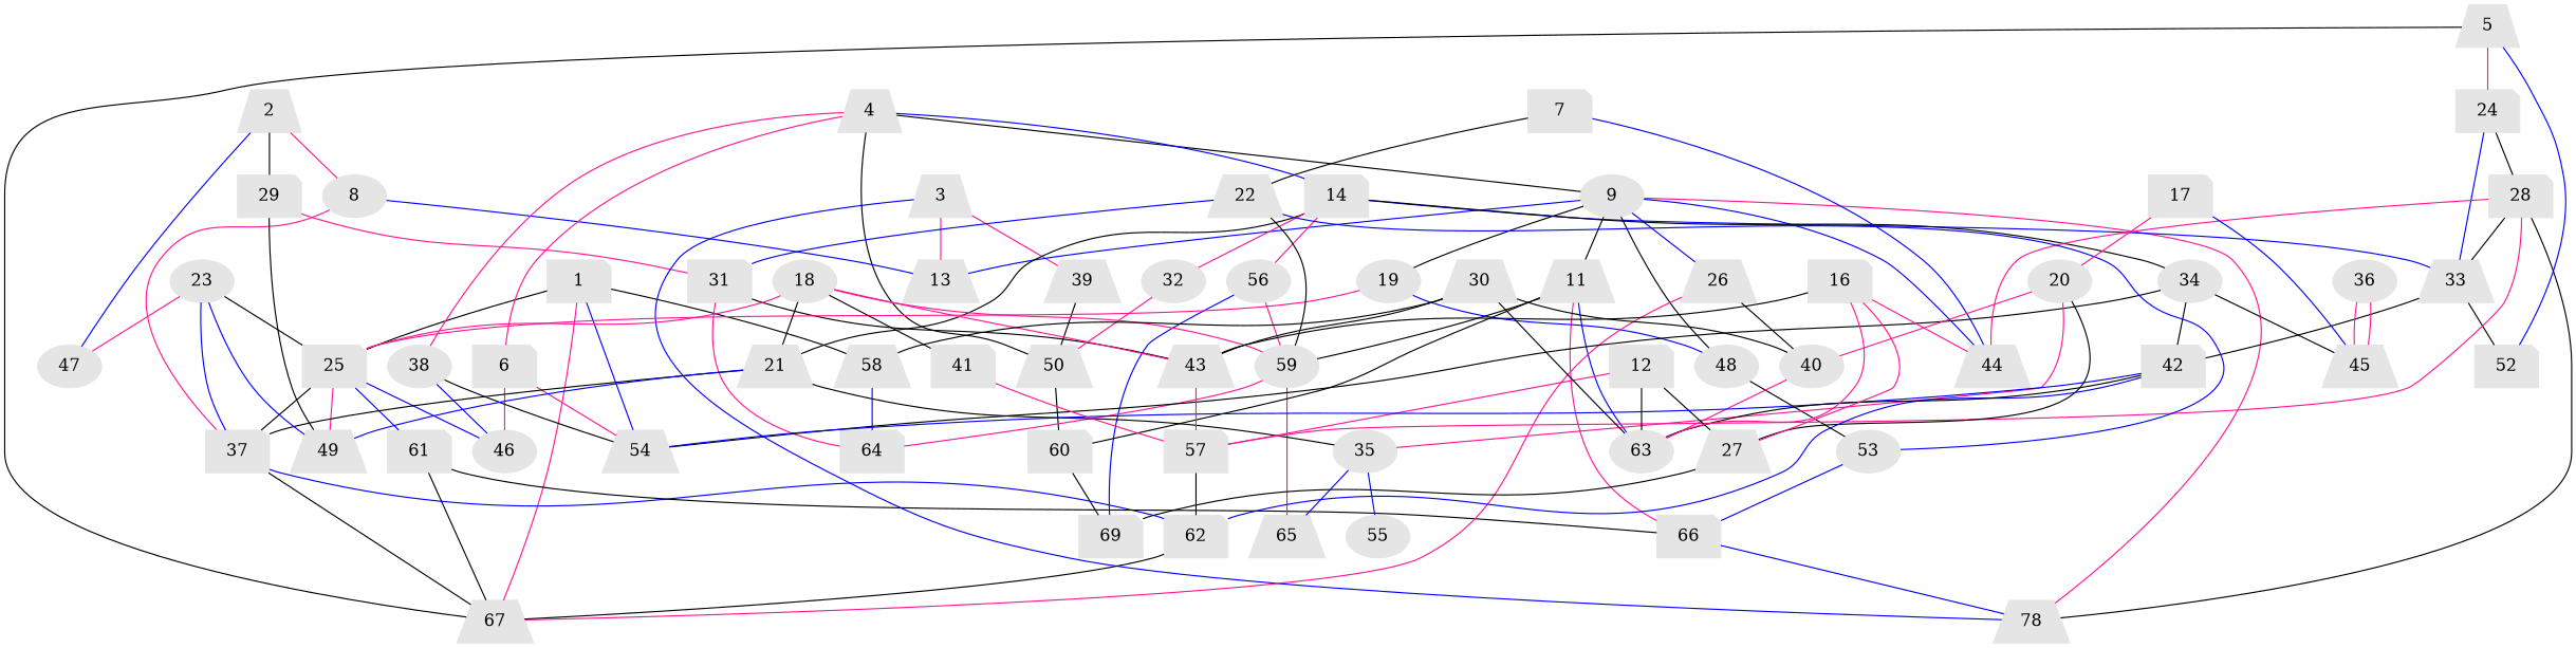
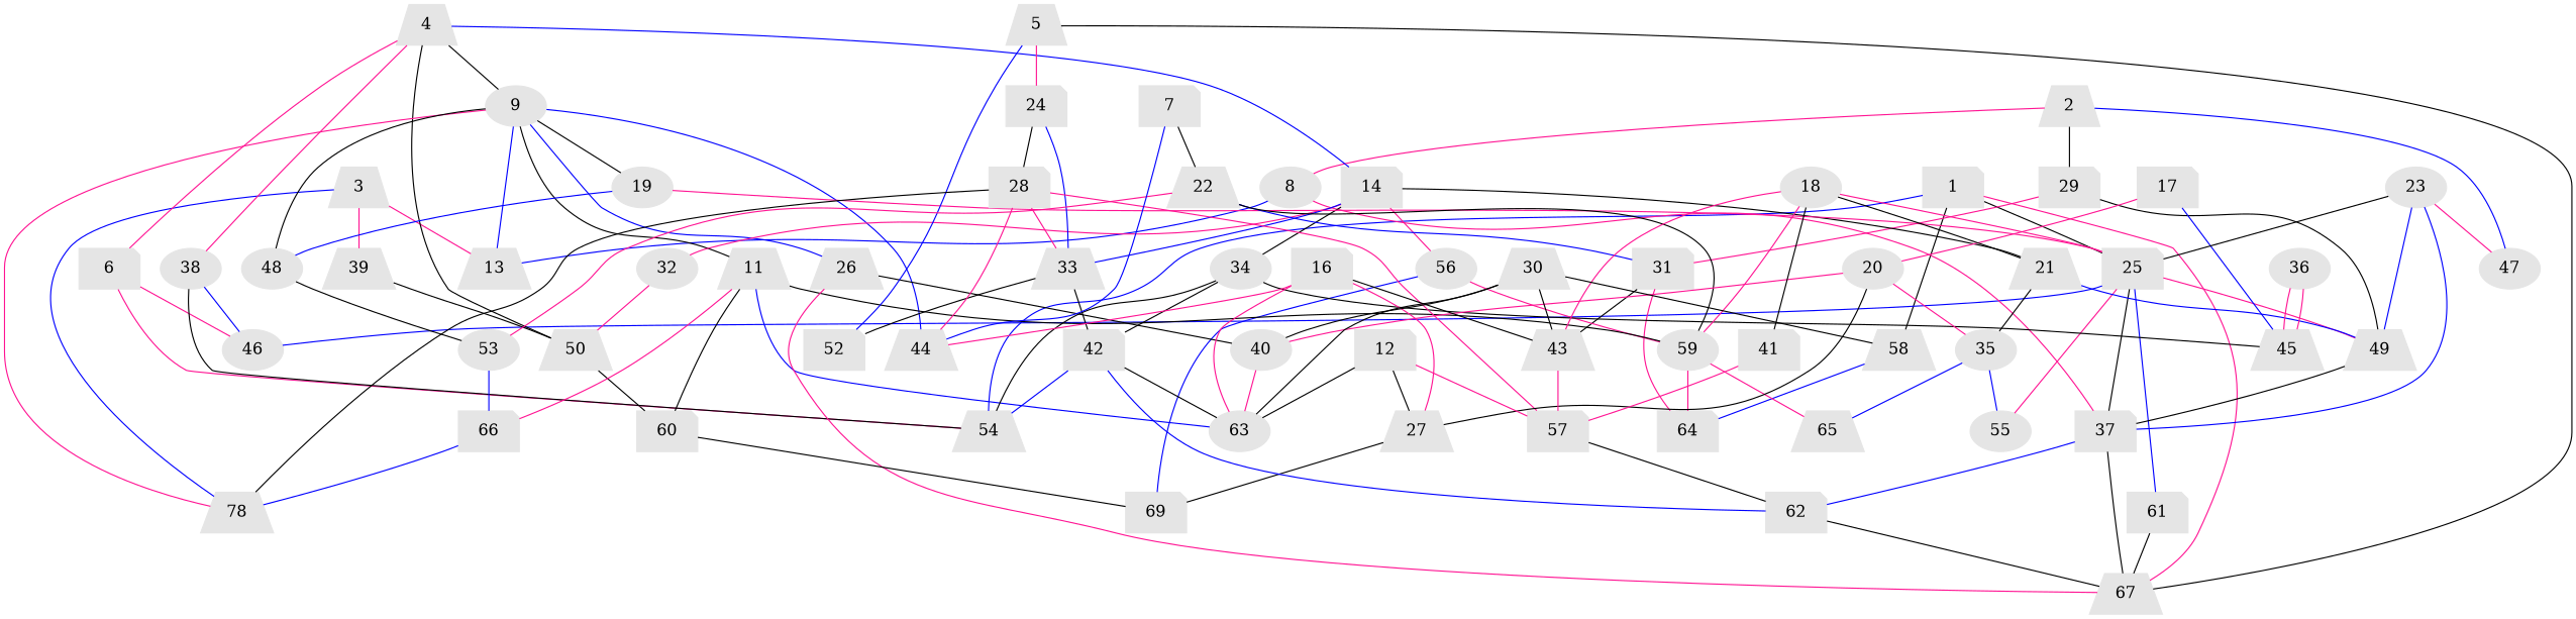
  graph {
    node [color=gray90 shape=note style=filled]
    edge [color=black]
    1
    25
    54 [shape=trapezium]
    58 [shape=trapezium]
    67 [shape=trapezium]
    46 [shape=ellipse]
    37
    49 [shape=trapezium]
    55 [shape=ellipse]
    61
    64
    2 [shape=trapezium]
    8 [shape=ellipse]
    29
    47 [shape=ellipse]
    13 [shape=trapezium]
    31
    3 [shape=trapezium]
    39 [shape=trapezium]
    n20 [label=78 shape=trapezium]
    50 [shape=trapezium]
    56 [shape=ellipse]
    59 [shape=ellipse]
    69
    4 [shape=trapezium]
    6
    9 [shape=ellipse]
    14
    38 [shape=ellipse]
    44 [shape=trapezium]
    11 [shape=trapezium]
    19 [shape=ellipse]
    26 [shape=trapezium]
    48 [shape=ellipse]
    21 [shape=trapezium]
    32 [shape=ellipse]
    33 [shape=trapezium]
    34 [shape=ellipse]
    60
    5 [shape=trapezium]
    24
    52
    28
    22 [shape=trapezium]
    7
    53 [shape=ellipse]
    62
    63 [shape=ellipse]
    66
    40 [shape=ellipse]
    20 [shape=ellipse]
    27 [shape=trapezium]
    35 [shape=ellipse]
    65 [shape=trapezium]
    12
    57
    42
    45 [shape=trapezium]
    43 [shape=trapezium]
    16
    17
    18 [shape=ellipse]
    41
    23 [shape=ellipse]
    30 [shape=trapezium]
    36 [shape=ellipse]
    1 -- 25
    1 -- 54 [color=blue]
    1 -- 58
    1 -- 67 [color=deeppink]
    25 -- 46 [color=blue]
    25 -- 37
    25 -- 49 [color=deeppink]
+   25 -- 55 [color=deeppink]
    25 -- 61 [color=blue]
    58 -- 64 [color=blue]
    37 -- 67
    37 -- 62 [color=blue]
    61 -- 67
-   61 -- 66
    2 -- 8 [color=deeppink]
    2 -- 29
    2 -- 47 [color=blue]
    8 -- 37 [color=deeppink]
    8 -- 13 [color=blue]
    29 -- 49
    29 -- 31 [color=deeppink]
    31 -- 64 [color=deeppink]
    31 -- 43
    3 -- 13 [color=deeppink]
    3 -- 39 [color=deeppink]
    3 -- n20 [color=blue]
    39 -- 50
    50 -- 60
    56 -- 59 [color=deeppink]
    56 -- 69 [color=blue]
    59 -- 64 [color=deeppink]
    59 -- 65 [color=deeppink]
    4 -- 50
    4 -- 6 [color=deeppink]
    4 -- 9
    4 -- 14 [color=blue]
    4 -- 38 [color=deeppink]
    6 -- 54 [color=deeppink]
    6 -- 46 [color=deeppink]
    9 -- 13 [color=blue]
    9 -- n20 [color=deeppink]
    9 -- 44 [color=blue]
    9 -- 11
    9 -- 19
    9 -- 26 [color=blue]
    9 -- 48
    14 -- 56 [color=deeppink]
    14 -- 21
    14 -- 32 [color=deeppink]
    14 -- 33 [color=blue]
    14 -- 34
    38 -- 54
    38 -- 46 [color=blue]
    11 -- 59
    11 -- 60
    11 -- 63 [color=blue]
    11 -- 66 [color=deeppink]
    19 -- 25 [color=deeppink]
    19 -- 48 [color=blue]
    26 -- 67 [color=deeppink]
    26 -- 40
    48 -- 53
-   21 -- 37
+   49 -- 37
    21 -- 49 [color=blue]
    21 -- 35
    32 -- 50 [color=deeppink]
    33 -- 52
    33 -- 42
    34 -- 54
    34 -- 42
    34 -- 45
    60 -- 69
    5 -- 67
    5 -- 24 [color=deeppink]
    5 -- 52 [color=blue]
    24 -- 33 [color=blue]
    24 -- 28
    28 -- n20
    28 -- 44 [color=deeppink]
-   28 -- 33
+   28 -- 33 [color=deeppink]
    28 -- 57 [color=deeppink]
    22 -- 31 [color=blue]
    22 -- 59
-   22 -- 53 [color=blue]
+   22 -- 53 [color=deeppink]
    7 -- 44 [color=blue]
    7 -- 22
    53 -- 66 [color=blue]
    62 -- 67
    66 -- n20 [color=blue]
    40 -- 63 [color=deeppink]
    20 -- 40 [color=deeppink]
    20 -- 27
    20 -- 35 [color=deeppink]
    27 -- 69
    35 -- 55 [color=blue]
    35 -- 65 [color=blue]
    12 -- 63
    12 -- 27
    12 -- 57 [color=deeppink]
    57 -- 62
    42 -- 54 [color=blue]
    42 -- 62 [color=blue]
    42 -- 63
    43 -- 57 [color=deeppink]
    16 -- 44 [color=deeppink]
    16 -- 63 [color=deeppink]
    16 -- 27 [color=deeppink]
    16 -- 43
    17 -- 20 [color=deeppink]
    17 -- 45 [color=blue]
    18 -- 25 [color=deeppink]
    18 -- 59 [color=deeppink]
    18 -- 21
    18 -- 43 [color=deeppink]
    18 -- 41
    41 -- 57 [color=deeppink]
    23 -- 25
    23 -- 37 [color=blue]
    23 -- 49 [color=blue]
    23 -- 47 [color=deeppink]
    30 -- 58
    30 -- 63
    30 -- 40
    30 -- 43
    36 -- 45 [color=deeppink]
    36 -- 45 [color=deeppink]
  }
